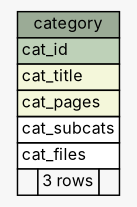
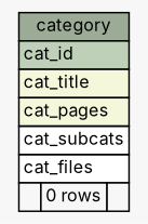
  digraph {
    bgcolor="#f7f7f7"
    fontname=Inter
    fontsize=11
    nodesep=0.18
    rankdir=RL
    ranksep=0.46
-   n1 [fontname=Inter fontsize=11 label=<     <TABLE BORDER="0" CELLBORDER="1" CELLSPACING="0" BGCOLOR="#ffffff">       <TR><TD COLSPAN="3" BGCOLOR="#9bab96" ALIGN="CENTER">category</TD></TR>       <TR><TD PORT="cat_id" COLSPAN="3" BGCOLOR="#bed1b8" ALIGN="LEFT">cat_id</TD></TR>       <TR><TD PORT="cat_title" COLSPAN="3" BGCOLOR="#f4f7da" ALIGN="LEFT">cat_title</TD></TR>       <TR><TD PORT="cat_pages" COLSPAN="3" BGCOLOR="#f4f7da" ALIGN="LEFT">cat_pages</TD></TR>       <TR><TD PORT="cat_subcats" COLSPAN="3" ALIGN="LEFT">cat_subcats</TD></TR>       <TR><TD PORT="cat_files" COLSPAN="3" ALIGN="LEFT">cat_files</TD></TR>       <TR><TD ALIGN="LEFT" BGCOLOR="#f7f7f7">  </TD><TD ALIGN="RIGHT" BGCOLOR="#f7f7f7">3 rows</TD><TD ALIGN="RIGHT" BGCOLOR="#f7f7f7">  </TD></TR>     </TABLE>> shape=plaintext]
+   n1 [fontname=Inter fontsize=11 label=<     <TABLE BORDER="0" CELLBORDER="1" CELLSPACING="0" BGCOLOR="#ffffff">       <TR><TD COLSPAN="3" BGCOLOR="#9bab96" ALIGN="CENTER">category</TD></TR>       <TR><TD PORT="cat_id" COLSPAN="3" BGCOLOR="#bed1b8" ALIGN="LEFT">cat_id</TD></TR>       <TR><TD PORT="cat_title" COLSPAN="3" BGCOLOR="#f4f7da" ALIGN="LEFT">cat_title</TD></TR>       <TR><TD PORT="cat_pages" COLSPAN="3" BGCOLOR="#f4f7da" ALIGN="LEFT">cat_pages</TD></TR>       <TR><TD PORT="cat_subcats" COLSPAN="3" ALIGN="LEFT">cat_subcats</TD></TR>       <TR><TD PORT="cat_files" COLSPAN="3" ALIGN="LEFT">cat_files</TD></TR>       <TR><TD ALIGN="LEFT" BGCOLOR="#f7f7f7">  </TD><TD ALIGN="RIGHT" BGCOLOR="#f7f7f7">0 rows</TD><TD ALIGN="RIGHT" BGCOLOR="#f7f7f7">  </TD></TR>     </TABLE>> shape=plaintext]
  }
